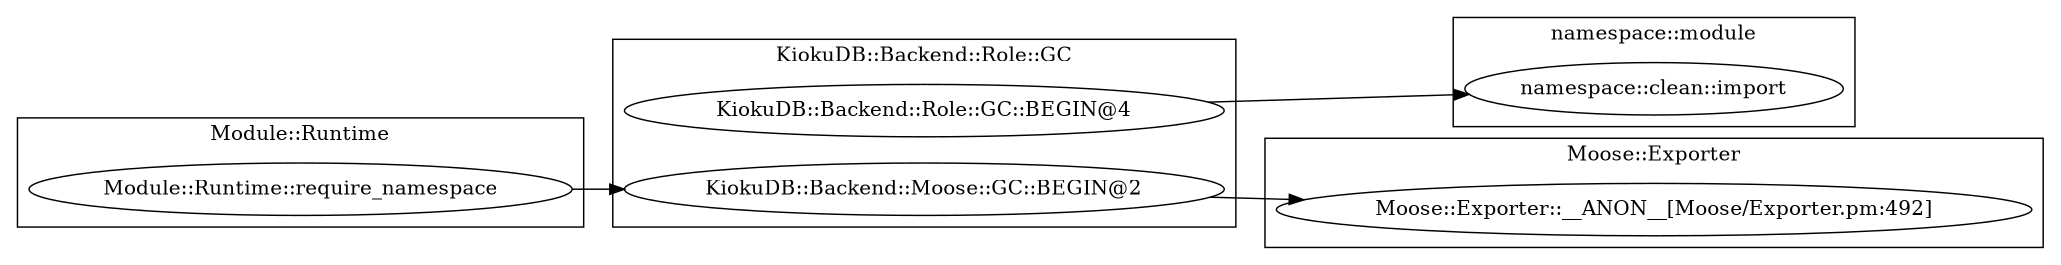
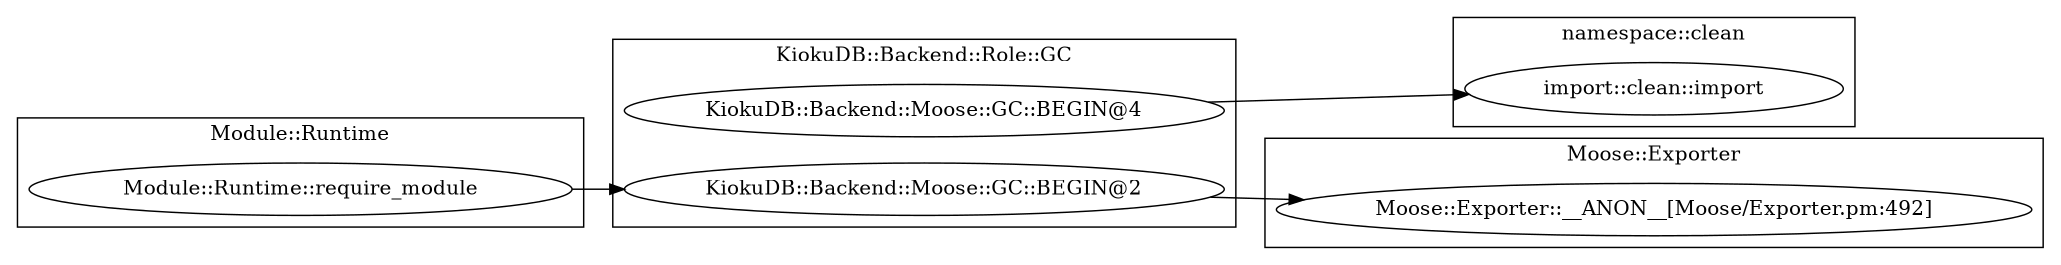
  digraph {
    rankdir=LR
-   "Module::Runtime::require_module" [label="Module::Runtime::require_namespace"]
-   "namespace::clean::import"
-   "KiokuDB::Backend::Role::GC::BEGIN@4"
+   "Module::Runtime::require_module"
+   "namespace::clean::import" [label="import::clean::import"]
+   "KiokuDB::Backend::Role::GC::BEGIN@4" [label="KiokuDB::Backend::Moose::GC::BEGIN@4"]
    n4 [label="KiokuDB::Backend::Moose::GC::BEGIN@2"]
    "Moose::Exporter::__ANON__[Moose/Exporter.pm:492]"
    subgraph cluster_1 {
      label="Module::Runtime"
      "Module::Runtime::require_module"
    }
    subgraph cluster_2 {
-     label="namespace::module"
+     label="namespace::clean"
      "namespace::clean::import"
    }
    subgraph cluster_3 {
      label="KiokuDB::Backend::Role::GC"
      "KiokuDB::Backend::Role::GC::BEGIN@4"
      n4
    }
    subgraph cluster_4 {
      label="Moose::Exporter"
      "Moose::Exporter::__ANON__[Moose/Exporter.pm:492]"
    }
    "Module::Runtime::require_module" -> n4
    "KiokuDB::Backend::Role::GC::BEGIN@4" -> "namespace::clean::import"
    n4 -> "Moose::Exporter::__ANON__[Moose/Exporter.pm:492]"
  }
